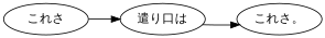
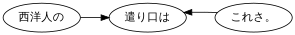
  digraph {
    fontname="EB Garamond"
    rankdir=LR
    node [fontname="EB Garamond"]
    edge [fontname="EB Garamond"]
-   n1 [label="これさ"]
+   n1 [label="西洋人の"]
    n2 [label="遣り口は"]
    n3 [label="これさ。"]
    n1 -> n2
-   n2 -> n3
+   n3 -> n2
  }
